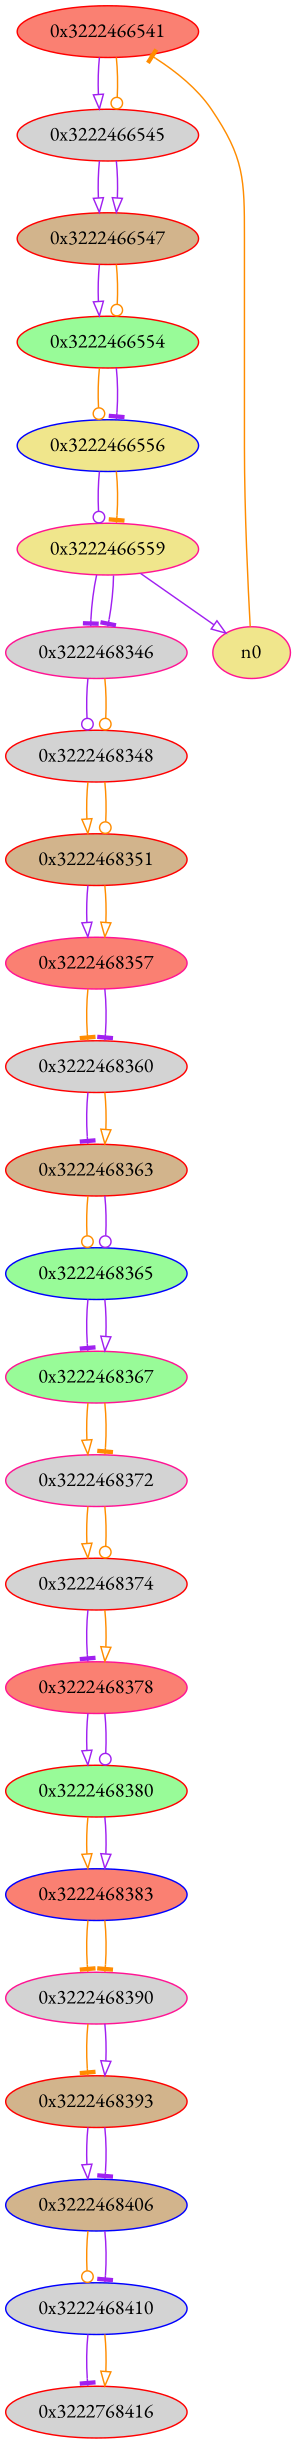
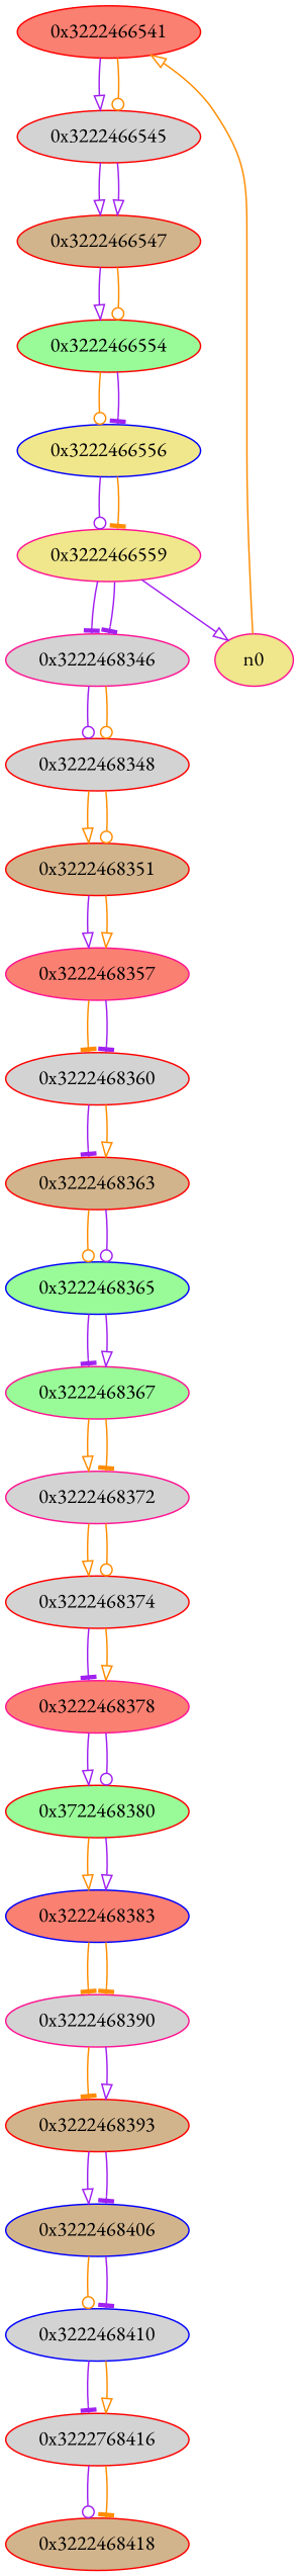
  digraph {
    fontname="EB Garamond"
    node [color=red fillcolor=lightgrey fontname="EB Garamond" style=filled]
    edge [arrowhead=onormal color=purple fontname="EB Garamond"]
    n1 [fillcolor=salmon label="0x3222466541"]
    n2 [label="0x3222466545"]
    n3 [fillcolor=tan label="0x3222466547"]
    n4 [fillcolor=palegreen label="0x3222466554"]
    n5 [color=blue fillcolor=khaki label="0x3222466556"]
    n6 [color=deeppink fillcolor=khaki label="0x3222466559"]
    n7 [color=deeppink label="0x3222468346"]
    n0 [color=deeppink fillcolor=khaki]
    n8 [label="0x3222468348"]
    n9 [fillcolor=tan label="0x3222468351"]
    n10 [color=deeppink fillcolor=salmon label="0x3222468357"]
    n11 [label="0x3222468360"]
    n12 [fillcolor=tan label="0x3222468363"]
    n13 [color=blue fillcolor=palegreen label="0x3222468365"]
    n14 [color=deeppink fillcolor=palegreen label="0x3222468367"]
    n15 [color=deeppink label="0x3222468372"]
    n16 [label="0x3222468374"]
    n17 [color=deeppink fillcolor=salmon label="0x3222468378"]
-   n18 [fillcolor=palegreen label="0x3222468380"]
+   n18 [fillcolor=palegreen label="0x3722468380"]
    n19 [color=blue fillcolor=salmon label="0x3222468383"]
    n20 [color=deeppink label="0x3222468390"]
    n21 [fillcolor=tan label="0x3222468393"]
    n22 [color=blue fillcolor=tan label="0x3222468406"]
    n23 [color=blue label="0x3222468410"]
    n24 [label="0x3222768416"]
+   n25 [fillcolor=tan label="0x3222468418"]
    n1 -> n2
    n1 -> n2 [arrowhead=odot color=darkorange]
    n2 -> n3
    n2 -> n3
    n3 -> n4
    n3 -> n4 [arrowhead=odot color=darkorange]
    n4 -> n5 [arrowhead=odot color=darkorange]
    n4 -> n5 [arrowhead=tee]
    n5 -> n6 [arrowhead=odot]
    n5 -> n6 [arrowhead=tee color=darkorange]
    n6 -> n7 [arrowhead=tee]
    n6 -> n7 [arrowhead=tee]
    n6 -> n0
    n7 -> n8 [arrowhead=odot]
    n7 -> n8 [arrowhead=odot color=darkorange]
-   n0 -> n1 [arrowhead=tee color=darkorange]
+   n0 -> n1 [color=darkorange]
    n8 -> n9 [color=darkorange]
    n8 -> n9 [arrowhead=odot color=darkorange]
    n9 -> n10
    n9 -> n10 [color=darkorange]
    n10 -> n11 [arrowhead=tee color=darkorange]
    n10 -> n11 [arrowhead=tee]
    n11 -> n12 [arrowhead=tee]
    n11 -> n12 [color=darkorange]
    n12 -> n13 [arrowhead=odot color=darkorange]
    n12 -> n13 [arrowhead=odot]
    n13 -> n14 [arrowhead=tee]
    n13 -> n14
    n14 -> n15 [color=darkorange]
    n14 -> n15 [arrowhead=tee color=darkorange]
    n15 -> n16 [color=darkorange]
    n15 -> n16 [arrowhead=odot color=darkorange]
    n16 -> n17 [arrowhead=tee]
    n16 -> n17 [color=darkorange]
    n17 -> n18
    n17 -> n18 [arrowhead=odot]
    n18 -> n19 [color=darkorange]
    n18 -> n19
    n19 -> n20 [arrowhead=tee color=darkorange]
    n19 -> n20 [arrowhead=tee color=darkorange]
    n20 -> n21 [arrowhead=tee color=darkorange]
    n20 -> n21
    n21 -> n22
    n21 -> n22 [arrowhead=tee]
    n22 -> n23 [arrowhead=odot color=darkorange]
    n22 -> n23 [arrowhead=tee]
    n23 -> n24 [arrowhead=tee]
    n23 -> n24 [color=darkorange]
+   n24 -> n25 [arrowhead=odot]
+   n24 -> n25 [arrowhead=tee color=darkorange]
  }
